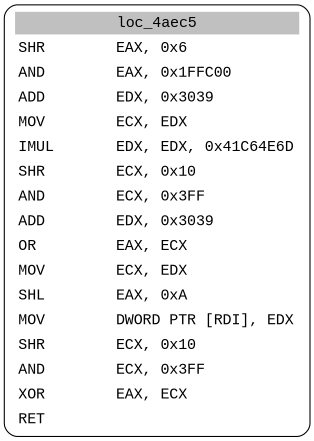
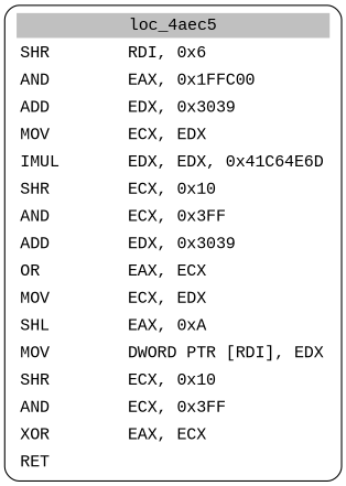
  digraph {
    rankdir=LR
-   n1 [fontname="Courier New" label=<<table border="0" cellborder="0" cellpadding="3"><tr><td align="center" colspan="2" bgcolor="grey">loc_4aec5</td></tr><tr><td align="left">SHR        EAX, 0x6</td></tr><tr><td align="left">AND        EAX, 0x1FFC00</td></tr><tr><td align="left">ADD        EDX, 0x3039</td></tr><tr><td align="left">MOV        ECX, EDX</td></tr><tr><td align="left">IMUL       EDX, EDX, 0x41C64E6D</td></tr><tr><td align="left">SHR        ECX, 0x10</td></tr><tr><td align="left">AND        ECX, 0x3FF</td></tr><tr><td align="left">ADD        EDX, 0x3039</td></tr><tr><td align="left">OR         EAX, ECX</td></tr><tr><td align="left">MOV        ECX, EDX</td></tr><tr><td align="left">SHL        EAX, 0xA</td></tr><tr><td align="left">MOV        DWORD PTR [RDI], EDX</td></tr><tr><td align="left">SHR        ECX, 0x10</td></tr><tr><td align="left">AND        ECX, 0x3FF</td></tr><tr><td align="left">XOR        EAX, ECX</td></tr><tr><td align="left">RET        </td></tr></table>> shape=Mrecord]
+   n1 [fontname="Courier New" label=<<table border="0" cellborder="0" cellpadding="3"><tr><td align="center" colspan="2" bgcolor="grey">loc_4aec5</td></tr><tr><td align="left">SHR        RDI, 0x6</td></tr><tr><td align="left">AND        EAX, 0x1FFC00</td></tr><tr><td align="left">ADD        EDX, 0x3039</td></tr><tr><td align="left">MOV        ECX, EDX</td></tr><tr><td align="left">IMUL       EDX, EDX, 0x41C64E6D</td></tr><tr><td align="left">SHR        ECX, 0x10</td></tr><tr><td align="left">AND        ECX, 0x3FF</td></tr><tr><td align="left">ADD        EDX, 0x3039</td></tr><tr><td align="left">OR         EAX, ECX</td></tr><tr><td align="left">MOV        ECX, EDX</td></tr><tr><td align="left">SHL        EAX, 0xA</td></tr><tr><td align="left">MOV        DWORD PTR [RDI], EDX</td></tr><tr><td align="left">SHR        ECX, 0x10</td></tr><tr><td align="left">AND        ECX, 0x3FF</td></tr><tr><td align="left">XOR        EAX, ECX</td></tr><tr><td align="left">RET        </td></tr></table>> shape=Mrecord]
  }
